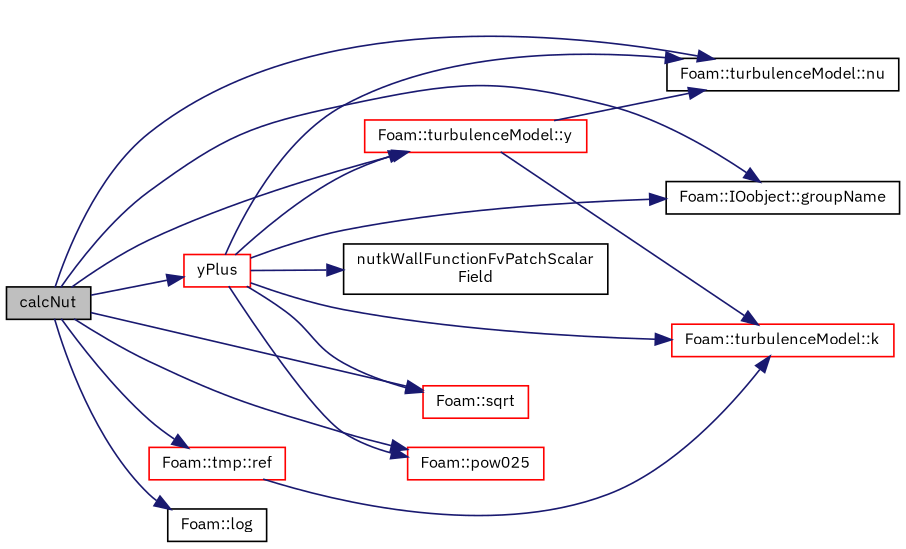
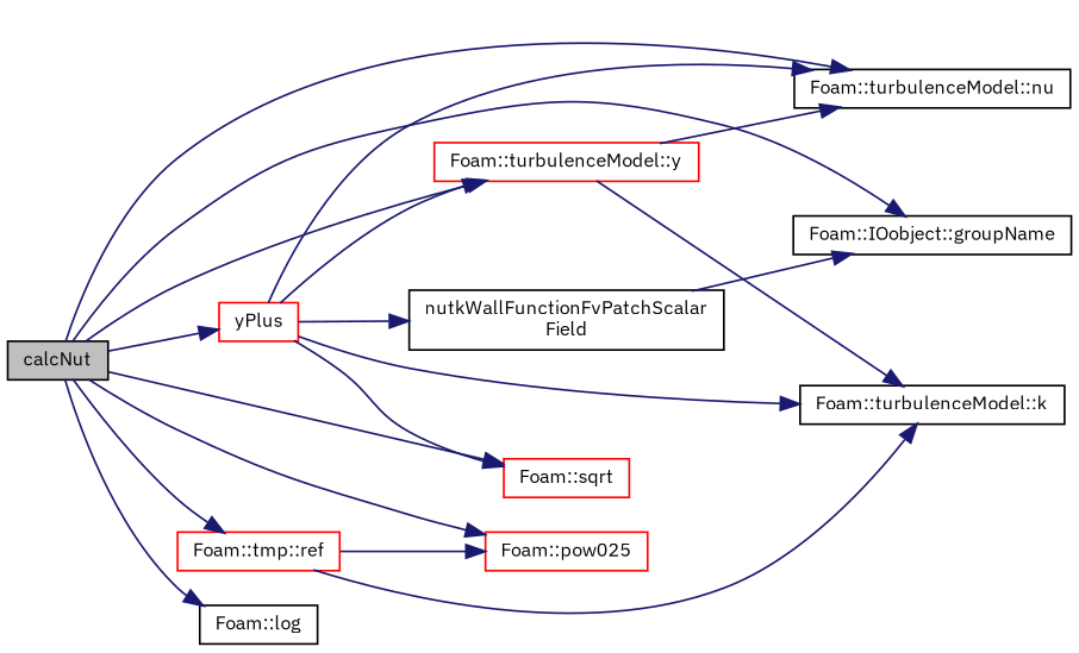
  digraph {
    fontname="IBM Plex Sans"
    rankdir=LR
    node [color=black fontname="IBM Plex Sans" fontsize=10 shape=record]
    edge [color=midnightblue fontname="IBM Plex Sans" fontsize=10 labelfontname=Helvetica labelfontsize=10 style=solid]
    n1 [fillcolor=grey75 fontcolor=black height=0.2 label=calcNut style=filled width=0.4]
    n2 [height=0.2 label="Foam::IOobject::groupName" width=0.4]
    n3 [height=0.2 label="Foam::log" width=0.4]
    n4 [height=0.2 label="Foam::turbulenceModel::nu" width=0.4]
    n5 [color=red height=0.2 label="Foam::pow025" width=0.4]
    n6 [color=red height=0.2 label="Foam::tmp::ref" width=0.4]
    n7 [color=red height=0.2 label="Foam::sqrt" width=0.4]
    n8 [color=red height=0.2 label="Foam::turbulenceModel::y" width=0.4]
    n9 [color=red height=0.2 label=yPlus width=0.4]
-   n10 [color=red height=0.2 label="Foam::turbulenceModel::k" width=0.4]
+   n10 [height=0.2 label="Foam::turbulenceModel::k" width=0.4]
    n11 [height=0.2 label="nutkWallFunctionFvPatchScalar\lField" width=0.4]
    n1 -> n2
    n1 -> n3
    n1 -> n4
    n1 -> n5
    n1 -> n6
    n1 -> n7
    n1 -> n8
    n1 -> n9
    n6 -> n10
    n8 -> n4
    n8 -> n10
-   n9 -> n2
+   n11 -> n2
    n9 -> n4
-   n9 -> n5
+   n6 -> n5
    n9 -> n7
    n9 -> n8
    n9 -> n10
    n9 -> n11
  }
